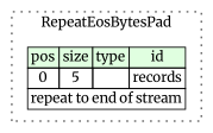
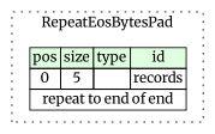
  digraph {
    rankdir=LR
    fontname=Merriweather
-   n1 [label=<<TABLE BORDER="0" CELLBORDER="1" CELLSPACING="0"> 			<TR><TD BGCOLOR="#E0FFE0">pos</TD><TD BGCOLOR="#E0FFE0">size</TD><TD BGCOLOR="#E0FFE0">type</TD><TD BGCOLOR="#E0FFE0">id</TD></TR> 			<TR><TD PORT="records_pos">0</TD><TD PORT="records_size">5</TD><TD></TD><TD PORT="records_type">records</TD></TR> 			<TR><TD COLSPAN="4" PORT="records__repeat">repeat to end of stream</TD></TR> 		</TABLE>> shape=plaintext fontname=Merriweather]
+   n1 [label=<<TABLE BORDER="0" CELLBORDER="1" CELLSPACING="0"> 			<TR><TD BGCOLOR="#E0FFE0">pos</TD><TD BGCOLOR="#E0FFE0">size</TD><TD BGCOLOR="#E0FFE0">type</TD><TD BGCOLOR="#E0FFE0">id</TD></TR> 			<TR><TD PORT="records_pos">0</TD><TD PORT="records_size">5</TD><TD></TD><TD PORT="records_type">records</TD></TR> 			<TR><TD COLSPAN="4" PORT="records__repeat">repeat to end of end</TD></TR> 		</TABLE>> shape=plaintext fontname=Merriweather]
    subgraph cluster_1 {
      label=RepeatEosBytesPad
      style=dotted
      n1
    }
  }
